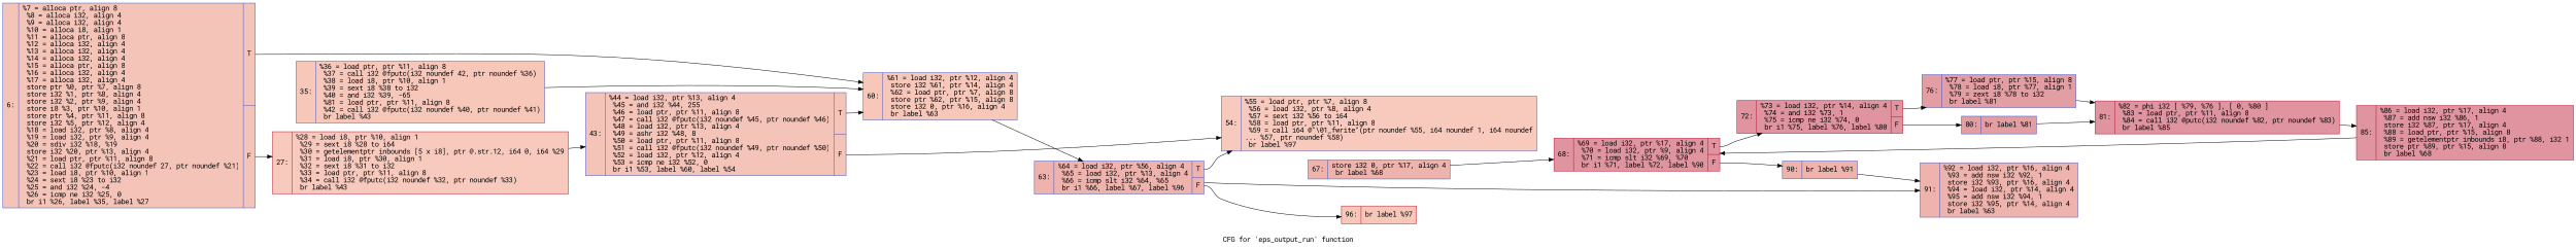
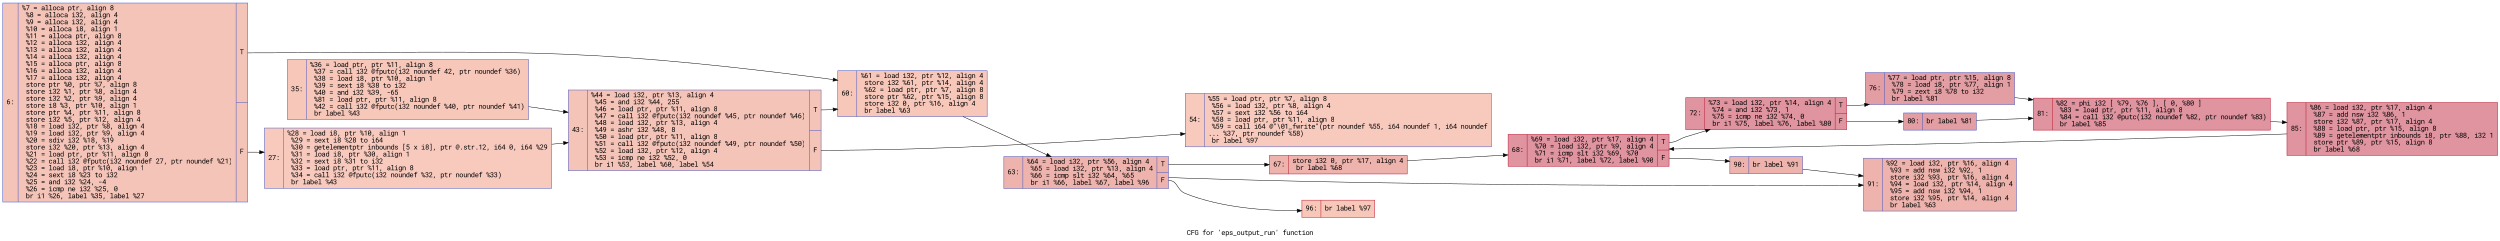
  digraph {
    fontname="Roboto Mono"
    label="CFG for 'eps_output_run' function"
    rankdir=LR
    node [color="#3d50c3ff" fillcolor="#d6524470" fontname="Roboto Mono" shape=record style=filled]
    edge [fontname="Roboto Mono"]
    n1 [fillcolor="#e97a5f70" label="{6:\l|  %7 = alloca ptr, align 8\l  %8 = alloca i32, align 4\l  %9 = alloca i32, align 4\l  %10 = alloca i8, align 1\l  %11 = alloca ptr, align 8\l  %12 = alloca i32, align 4\l  %13 = alloca i32, align 4\l  %14 = alloca i32, align 4\l  %15 = alloca ptr, align 8\l  %16 = alloca i32, align 4\l  %17 = alloca i32, align 4\l  store ptr %0, ptr %7, align 8\l  store i32 %1, ptr %8, align 4\l  store i32 %2, ptr %9, align 4\l  store i8 %3, ptr %10, align 1\l  store ptr %4, ptr %11, align 8\l  store i32 %5, ptr %12, align 4\l  %18 = load i32, ptr %8, align 4\l  %19 = load i32, ptr %9, align 4\l  %20 = sdiv i32 %18, %19\l  store i32 %20, ptr %13, align 4\l  %21 = load ptr, ptr %11, align 8\l  %22 = call i32 @fputc(i32 noundef 27, ptr noundef %21)\l  %23 = load i8, ptr %10, align 1\l  %24 = sext i8 %23 to i32\l  %25 = and i32 %24, -4\l  %26 = icmp ne i32 %25, 0\l  br i1 %26, label %35, label %27\l|{<s0>T|<s1>F}}"]
-   n2 [color="#b70d28ff" fillcolor="#ef886b70" label="{27:\l|  %28 = load i8, ptr %10, align 1\l  %29 = sext i8 %28 to i64\l  %30 = getelementptr inbounds [5 x i8], ptr @.str.12, i64 0, i64 %29\l  %31 = load i8, ptr %30, align 1\l  %32 = sext i8 %31 to i32\l  %33 = load ptr, ptr %11, align 8\l  %34 = call i32 @fputc(i32 noundef %32, ptr noundef %33)\l  br label %43\l}"]
+   n2 [fillcolor="#ef886b70" label="{27:\l|  %28 = load i8, ptr %10, align 1\l  %29 = sext i8 %28 to i64\l  %30 = getelementptr inbounds [5 x i8], ptr @.str.12, i64 0, i64 %29\l  %31 = load i8, ptr %30, align 1\l  %32 = sext i8 %31 to i32\l  %33 = load ptr, ptr %11, align 8\l  %34 = call i32 @fputc(i32 noundef %32, ptr noundef %33)\l  br label %43\l}"]
    n3 [fillcolor="#ec7f6370" label="{60:\l|  %61 = load i32, ptr %12, align 4\l  store i32 %61, ptr %14, align 4\l  %62 = load ptr, ptr %7, align 8\l  store ptr %62, ptr %15, align 8\l  store i32 0, ptr %16, align 4\l  br label %63\l}"]
    n4 [fillcolor="#ec7f6370" label="{35:\l|  %36 = load ptr, ptr %11, align 8\l  %37 = call i32 @fputc(i32 noundef 42, ptr noundef %36)\l  %38 = load i8, ptr %10, align 1\l  %39 = sext i8 %38 to i32\l  %40 = and i32 %39, -65\l  %81 = load ptr, ptr %11, align 8\l  %42 = call i32 @fputc(i32 noundef %40, ptr noundef %41)\l  br label %43\l}"]
    n5 [fillcolor="#e97a5f70" label="{43:\l|  %44 = load i32, ptr %13, align 4\l  %45 = and i32 %44, 255\l  %46 = load ptr, ptr %11, align 8\l  %47 = call i32 @fputc(i32 noundef %45, ptr noundef %46)\l  %48 = load i32, ptr %13, align 4\l  %49 = ashr i32 %48, 8\l  %50 = load ptr, ptr %11, align 8\l  %51 = call i32 @fputc(i32 noundef %49, ptr noundef %50)\l  %52 = load i32, ptr %12, align 4\l  %53 = icmp ne i32 %52, 0\l  br i1 %53, label %60, label %54\l|{<s0>T|<s1>F}}"]
-   n6 [fillcolor="#ef886b70" label="{54:\l|  %55 = load ptr, ptr %7, align 8\l  %56 = load i32, ptr %8, align 4\l  %57 = sext i32 %56 to i64\l  %58 = load ptr, ptr %11, align 8\l  %59 = call i64 @\"\\01_fwrite\"(ptr noundef %55, i64 noundef 1, i64 noundef\l... %57, ptr noundef %58)\l  br label %97\l}"]
+   n6 [fillcolor="#ef886b70" label="{54:\l|  %55 = load ptr, ptr %7, align 8\l  %56 = load i32, ptr %8, align 4\l  %57 = sext i32 %56 to i64\l  %58 = load ptr, ptr %11, align 8\l  %59 = call i64 @\"\\01_fwrite\"(ptr noundef %55, i64 noundef 1, i64 noundef\l... %37, ptr noundef %58)\l  br label %97\l}"]
    n7 [label="{63:\l|  %64 = load i32, ptr %56, align 4\l  %65 = load i32, ptr %13, align 4\l  %66 = icmp slt i32 %64, %65\l  br i1 %66, label %67, label %96\l|{<s0>T|<s1>F}}"]
-   n8 [label="{67:\l|  store i32 0, ptr %17, align 4\l  br label %68\l}"]
+   n8 [color="#b70d28ff" label="{67:\l|  store i32 0, ptr %17, align 4\l  br label %68\l}"]
    n9 [color="#b70d28ff" fillcolor="#ec7f6370" label="{96:\l|  br label %97\l}"]
    n10 [label="{91:\l|  %92 = load i32, ptr %16, align 4\l  %93 = add nsw i32 %92, 1\l  store i32 %93, ptr %16, align 4\l  %94 = load i32, ptr %14, align 4\l  %95 = add nsw i32 %94, 1\l  store i32 %95, ptr %14, align 4\l  br label %63\l}"]
    n11 [color="#b70d28ff" fillcolor="#b70d2870" label="{68:\l|  %69 = load i32, ptr %17, align 4\l  %70 = load i32, ptr %9, align 4\l  %71 = icmp slt i32 %69, %70\l  br i1 %71, label %72, label %90\l|{<s0>T|<s1>F}}"]
    n12 [color="#b70d28ff" fillcolor="#b70d2870" label="{72:\l|  %73 = load i32, ptr %14, align 4\l  %74 = and i32 %73, 1\l  %75 = icmp ne i32 %74, 0\l  br i1 %75, label %76, label %80\l|{<s0>T|<s1>F}}"]
    n13 [label="{90:\l|  br label %91\l}"]
    n14 [fillcolor="#be242e70" label="{76:\l|  %77 = load ptr, ptr %15, align 8\l  %78 = load i8, ptr %77, align 1\l  %79 = zext i8 %78 to i32\l  br label %81\l}"]
    n15 [fillcolor="#be242e70" label="{80:\l|  br label %81\l}"]
    n16 [color="#b70d28ff" fillcolor="#b70d2870" label="{81:\l|  %82 = phi i32 [ %79, %76 ], [ 0, %80 ]\l  %83 = load ptr, ptr %11, align 8\l  %84 = call i32 @putc(i32 noundef %82, ptr noundef %83)\l  br label %85\l}"]
    n17 [color="#b70d28ff" fillcolor="#b70d2870" label="{85:\l|  %86 = load i32, ptr %17, align 4\l  %87 = add nsw i32 %86, 1\l  store i32 %87, ptr %17, align 4\l  %88 = load ptr, ptr %15, align 8\l  %89 = getelementptr inbounds i8, ptr %88, i32 1\l  store ptr %89, ptr %15, align 8\l  br label %68\l}"]
    n1 -> n2 [tailport=s1]
    n1 -> n3 [tailport=s0]
    n2 -> n5
    n3 -> n7
-   n4 -> n3
+   n4 -> n5
    n5 -> n3 [tailport=s0]
    n5 -> n6 [tailport=s1]
-   n7 -> n6 [tailport=s0]
+   n7 -> n8 [tailport=s0]
    n7 -> n9 [tailport=s1]
    n7 -> n10
    n8 -> n11
    n11 -> n12 [tailport=s0]
    n11 -> n13 [tailport=s1]
    n12 -> n14 [tailport=s0]
    n12 -> n15 [tailport=s1]
    n13 -> n10
    n14 -> n16
    n15 -> n16
    n16 -> n17
    n17 -> n11
  }
